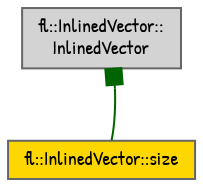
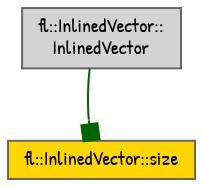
  digraph {
    rankdir=TB
    fontname="Patrick Hand"
    node [fontname="Patrick Hand" fontsize=10 shape=box style=filled]
    n1 [color=gray40 fillcolor=lightgrey fontcolor=black height=0.2 label="fl::InlinedVector::\lInlinedVector" width=0.4]
    n2 [color=grey40 fillcolor=gold height=0.2 label="fl::InlinedVector::size" width=0.4]
-   n2 -> n1 [color=darkgreen fontname="Patrick Hand" fontsize=10 labelfontname=Helvetica labelfontsize=10 style=solid arrowhead=box]
+   n1 -> n2 [color=darkgreen fontname="Patrick Hand" fontsize=10 labelfontname=Helvetica labelfontsize=10 style=solid arrowhead=box]
  }
